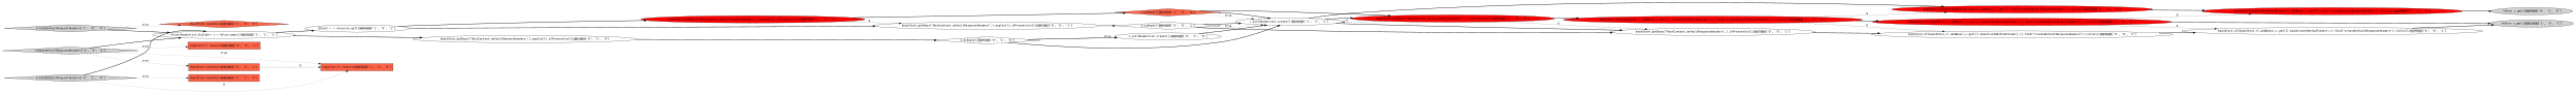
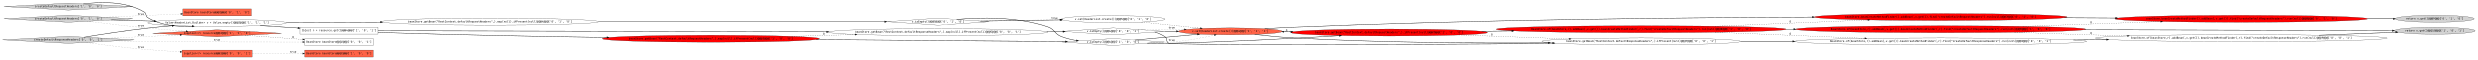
  digraph {
    fontname="JetBrains Mono"
    rankdir=LR
    node [fillcolor=white fontname="JetBrains Mono" shape=ellipse style=filled]
    edge [fontname="JetBrains Mono" style=bold]
    n1 [fillcolor=red label="BeanStore.of(beanStore,r).addBean(,v.get()).beanCreateMethodFinder(,r).find(\"createDefaultRequestHeaders\").run(null)@@@9@@@['1', '0', '0']"]
    n2 [label="BeanStore.of(beanStore,r).addBean(,v.get()).beanCreateMethodFinder(,r).find(\"createDefaultResponseHeaders\").run(null)@@@9@@@['0', '0', '1']"]
    n3 [fillcolor=red label="beanStore.beanCreateMethodFinder().addBean(,v.get()).find(\"createDefaultRequestHeaders\").run(null)@@@8@@@['0', '1', '0']"]
    n4 [fillcolor=lightgray label="return v.get()@@@10@@@['1', '0', '1']"]
    n5 [fillcolor=lightgray label="return v.get()@@@9@@@['0', '1', '0']"]
    n6 [fillcolor=lightgray label="createDefaultRequestHeaders['1', '0', '0']" shape=diamond]
    n7 [label="Value<HeaderList.Builder> v = Value.empty()@@@3@@@['1', '1', '1']"]
-   n8 [fillcolor=tomato label="BeanStore beanStore@@@2@@@['1', '0', '0']" shape=diamond]
+   n8 [fillcolor=tomato label="BeanStore beanStore@@@2@@@['1', '0', '0']" shape=box]
    n9 [label="beanStore.getBean(\"RestContext.defaultRequestHeaders\",).map(null).ifPresent(null)@@@4@@@['0', '1', '0']"]
-   n10 [label="Object r = resource.get()@@@4@@@['1', '0', '1']"]
-   n11 [fillcolor=tomato label="Supplier<?> resource@@@2@@@['1', '1', '0']" shape=box]
-   n12 [fillcolor=tomato label="BeanStore beanStore@@@2@@@['0', '0', '1']" shape=box]
+   n10 [label="Object r = resource.get()@@@4@@@['1', '0', '1']" shape=box]
+   n11 [fillcolor=tomato label="Supplier<?> resource@@@2@@@['1', '1', '0']" shape=diamond]
+   n12 [label="BeanStore beanStore@@@2@@@['0', '0', '1']" shape=box]
    n13 [label="beanStore.getBean(\"RestContext.defaultResponseHeaders\",).map(null).ifPresent(null)@@@5@@@['0', '0', '1']"]
    n14 [label="v.isEmpty()@@@6@@@['0', '0', '1']" shape=diamond]
-   n15 [label="v.set(HeaderList.create())@@@6@@@['1', '1', '1']"]
+   n15 [fillcolor=tomato label="v.set(HeaderList.create())@@@6@@@['1', '1', '1']"]
    n16 [label="beanStore.getBean(\"RestContext.defaultResponseHeaders\",).ifPresent(null)@@@7@@@['0', '0', '1']"]
    n17 [fillcolor=red label="BeanStore.of(beanStore,r).addBean(,v.get()).beanCreateMethodFinder(,r).find(\"createDefaultRequestHeaders\").run(null)@@@8@@@['1', '0', '0']"]
    n18 [fillcolor=red label="beanStore.beanCreateMethodFinder().addBean(,v.get()).find(\"createDefaultRequestHeaders\").run(null)@@@7@@@['0', '1', '0']"]
    n19 [label="BeanStore.of(beanStore,r).addBean(,v.get()).beanCreateMethodFinder(,r).find(\"createDefaultResponseHeaders\").run(null)@@@8@@@['0', '0', '1']"]
    n20 [label="v.set(HeaderList.create())@@@5@@@['0', '1', '0']"]
    n21 [fillcolor=red label="beanStore.getBean(\"RestContext.defaultRequestHeaders\",).ifPresent(null)@@@7@@@['1', '0', '0']"]
    n22 [fillcolor=lightgray label="createDefaultResponseHeaders['0', '0', '1']" shape=diamond]
    n23 [fillcolor=tomato label="Supplier<?> resource@@@2@@@['0', '0', '1']" shape=box]
    n24 [fillcolor=lightgray label="createDefaultRequestHeaders['0', '1', '0']" shape=diamond]
    n25 [fillcolor=tomato label="BeanStore beanStore@@@2@@@['0', '1', '0']" shape=box]
    n26 [label="v.isEmpty()@@@5@@@['0', '1', '0']" shape=diamond]
    n27 [fillcolor=red label="beanStore.getBean(\"RestContext.defaultRequestHeaders\",).map(null).ifPresent(null)@@@5@@@['1', '0', '0']"]
-   n28 [fillcolor=tomato label="v.isEmpty()@@@6@@@['1', '0', '0']" shape=diamond]
+   n28 [label="v.isEmpty()@@@6@@@['1', '0', '0']" shape=diamond]
    n1 -> n2 [label=0 style=dashed]
    n1 -> n3 [label=0 style=dashed]
    n1 -> n4
    n2 -> n4
    n3 -> n5
    n6 -> n7
-   n6 -> n8 [label=true style=dotted]
+   n23 -> n8 [label=true style=dotted]
    n7 -> n9
    n7 -> n10
    n9 -> n26
    n10 -> n13
    n10 -> n27
-   n12 -> n11 [label=0 style=dashed]
+   n11 -> n12 [label=0 style=dashed]
    n13 -> n14
    n14 -> n15
    n14 -> n15 [label=true style=dotted]
    n14 -> n16
    n15 -> n16
    n15 -> n18
    n15 -> n21
    n16 -> n19
    n17 -> n1
    n17 -> n18 [label=0 style=dashed]
    n17 -> n19 [label=0 style=dashed]
    n18 -> n3
    n19 -> n2
-   n20 -> n15
+   n20 -> n15 [style=dashed]
    n21 -> n15 [label=0 style=dashed]
    n21 -> n16 [label=0 style=dashed]
    n21 -> n17
    n22 -> n7
    n22 -> n11 [label=true style=dotted]
    n22 -> n12 [label=true style=dotted]
    n22 -> n23 [label=true style=dotted]
    n24 -> n7
-   n24 -> n11 [label=0 style=dotted]
+   n24 -> n11 [label=true style=dotted]
    n24 -> n25 [label=true style=dotted]
-   n26 -> n15
+   n26 -> n28
    n26 -> n20
    n26 -> n20 [label=true style=dotted]
    n27 -> n13 [label=0 style=dashed]
    n27 -> n28
    n28 -> n15 [label=true style=dotted]
    n28 -> n15
    n28 -> n21
  }
